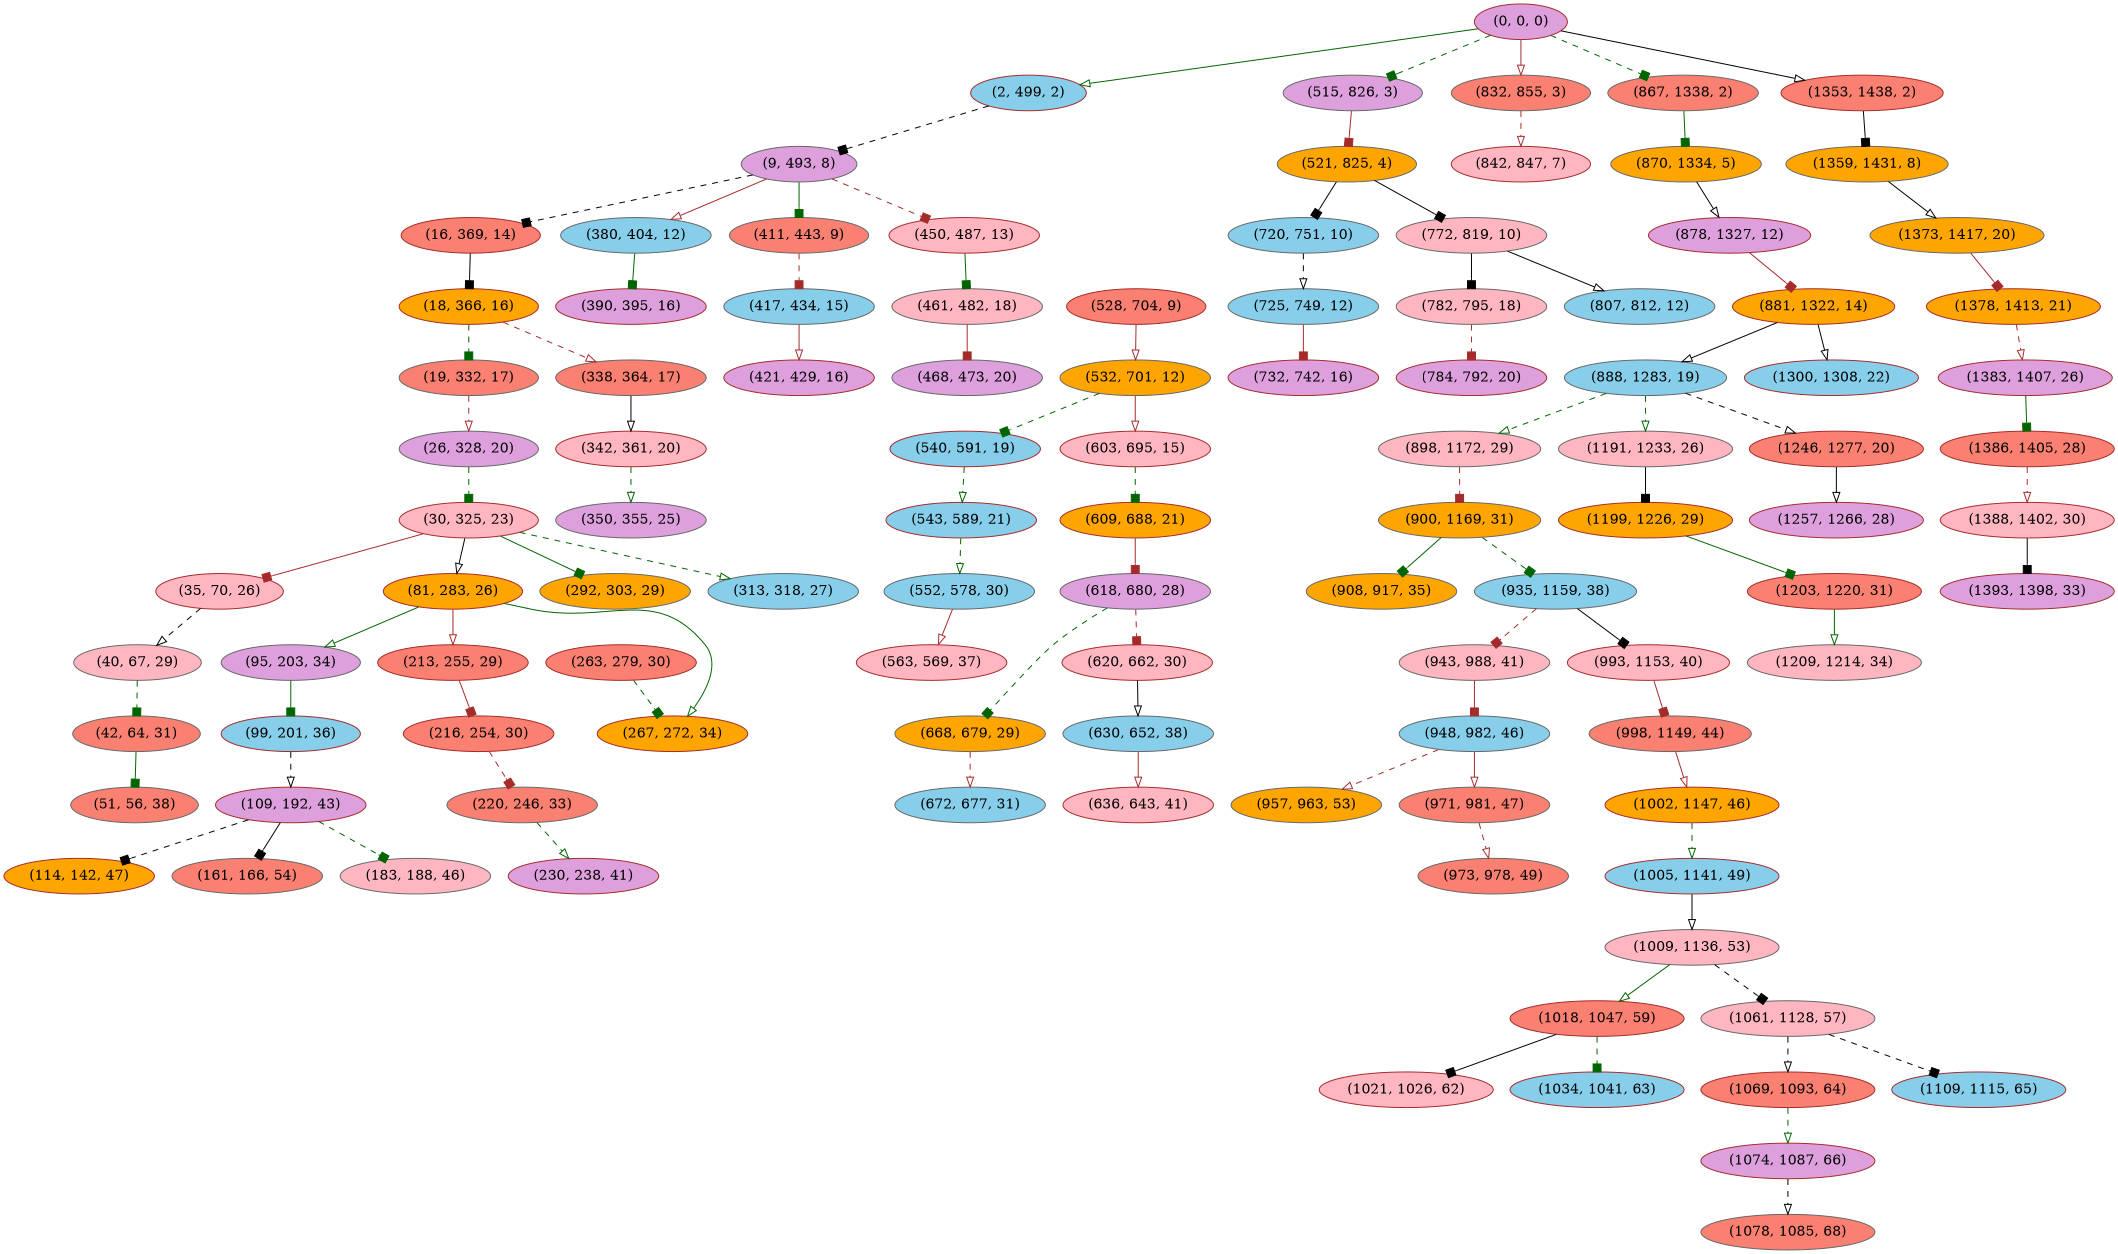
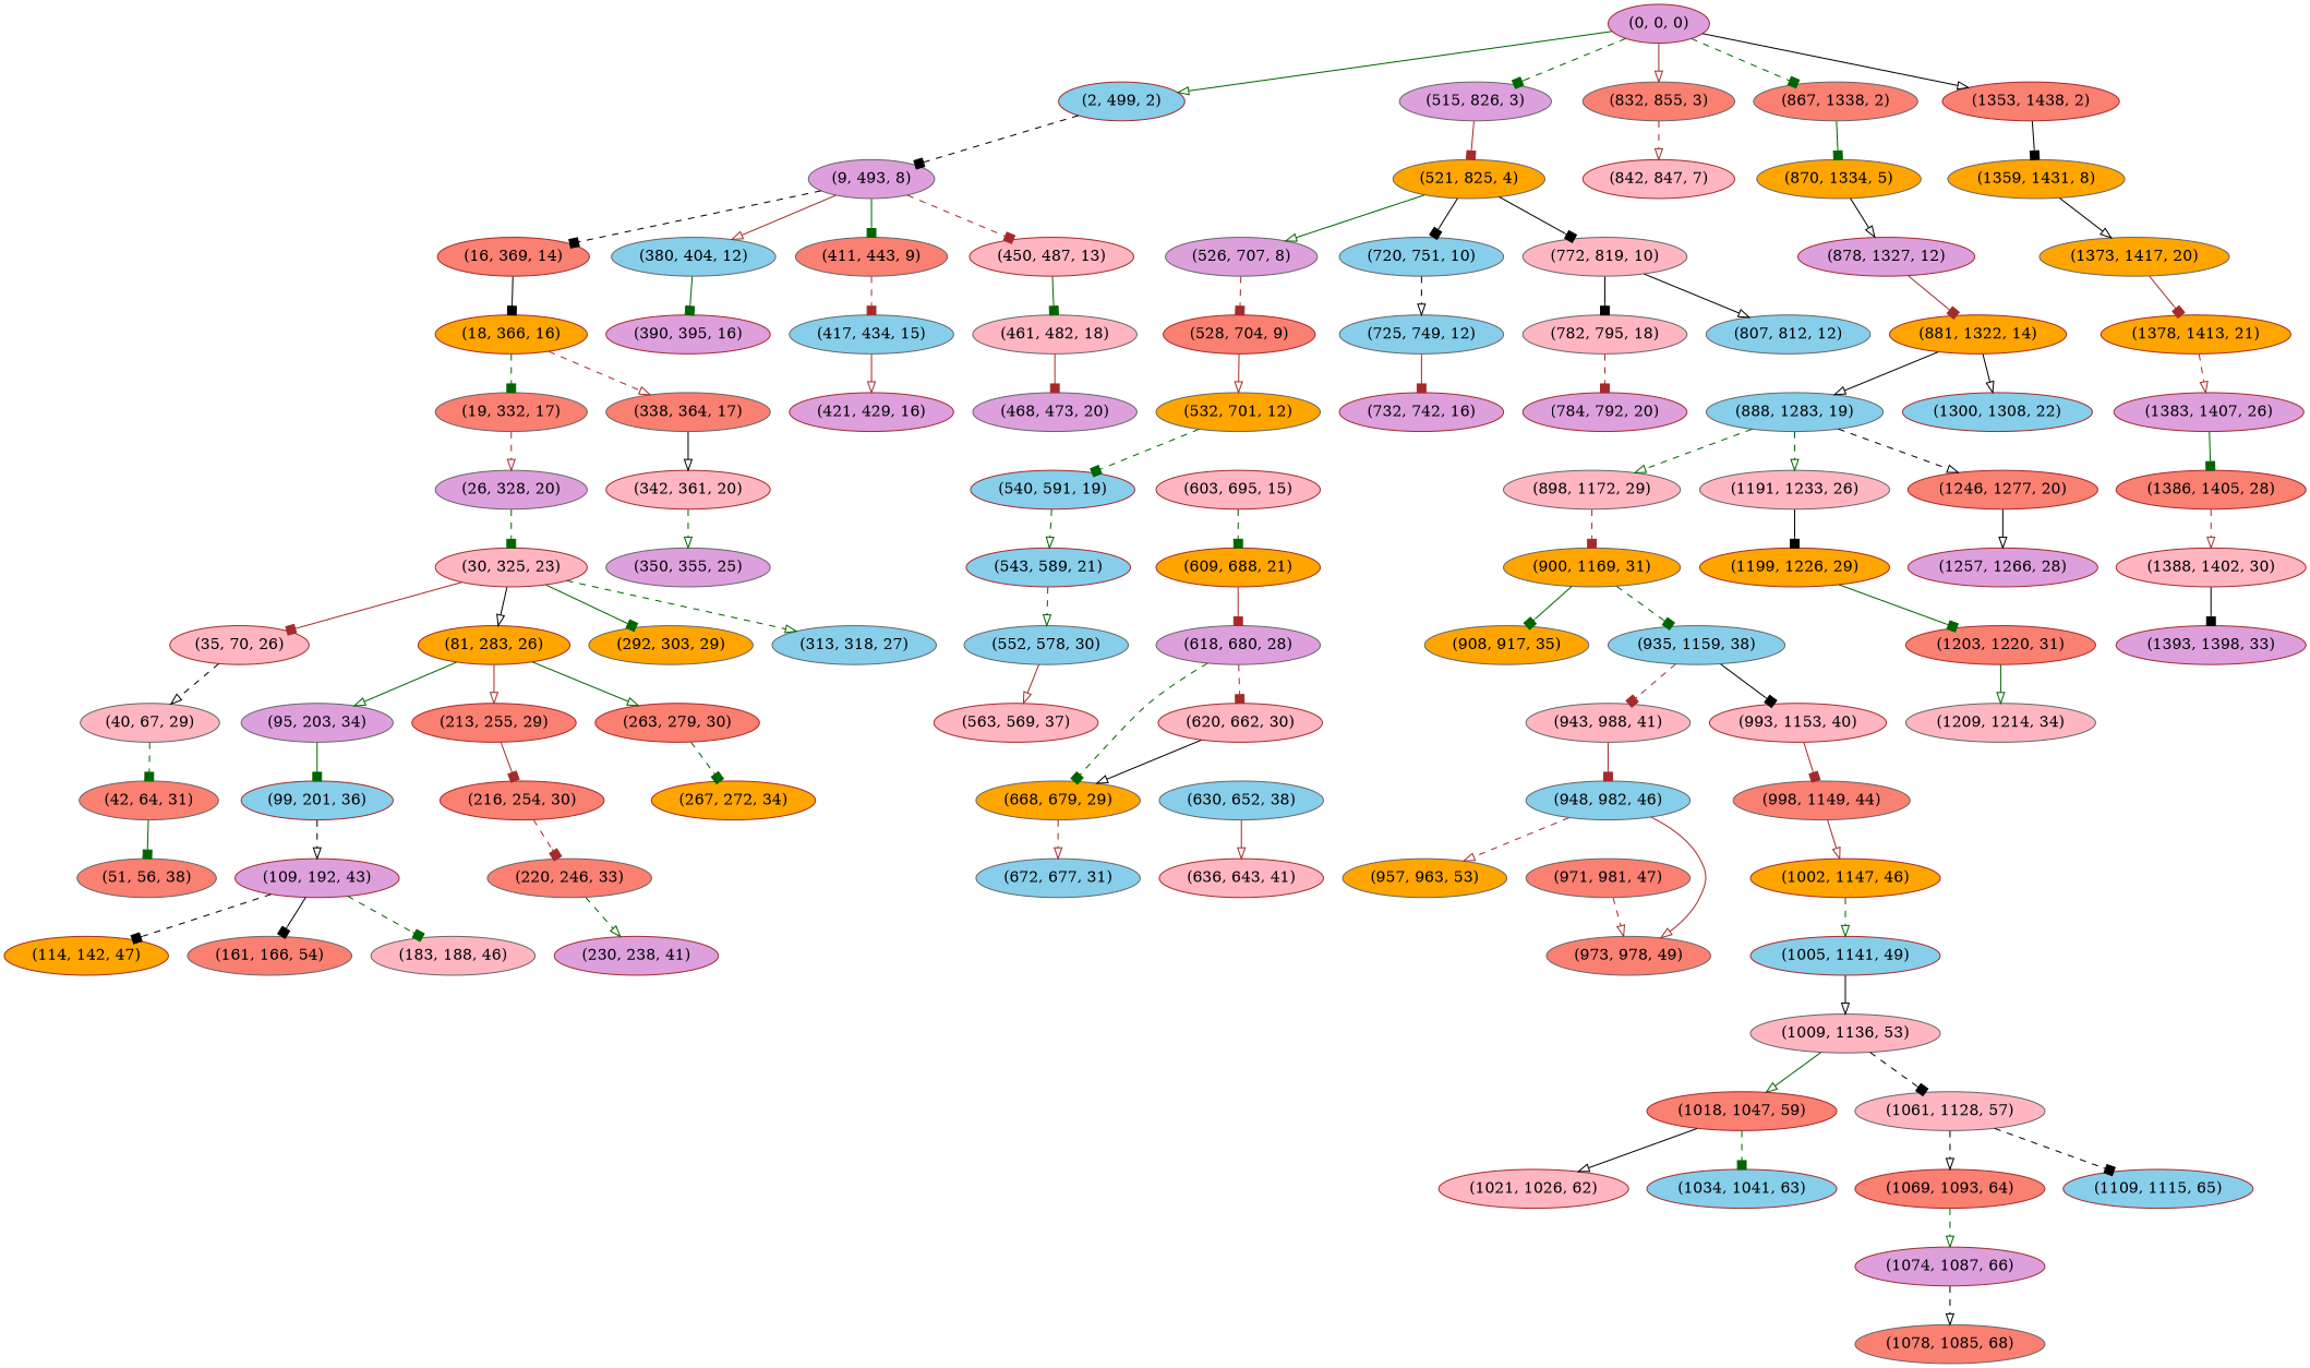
  digraph {
    node [color=gray40 fillcolor=salmon style=filled]
    edge [arrowhead=box color=darkgreen style=solid]
    "(0, 0, 0)" [color=brown fillcolor=plum]
    "(2, 499, 2)" [color=brown fillcolor=skyblue]
    "(515, 826, 3)" [fillcolor=plum]
    "(832, 855, 3)"
    "(867, 1338, 2)"
    "(1353, 1438, 2)" [color=brown]
    "(9, 493, 8)" [fillcolor=plum]
    "(521, 825, 4)" [fillcolor=orange]
    "(842, 847, 7)" [color=brown fillcolor=lightpink]
    "(870, 1334, 5)" [fillcolor=orange]
    "(1359, 1431, 8)" [fillcolor=orange]
    "(16, 369, 14)" [color=brown]
    "(380, 404, 12)" [fillcolor=skyblue]
    "(411, 443, 9)"
    "(450, 487, 13)" [color=brown fillcolor=lightpink]
    "(18, 366, 16)" [color=brown fillcolor=orange]
    "(390, 395, 16)" [color=brown fillcolor=plum]
    "(417, 434, 15)" [fillcolor=skyblue]
    "(461, 482, 18)" [fillcolor=lightpink]
    "(19, 332, 17)"
    "(338, 364, 17)"
    "(26, 328, 20)" [fillcolor=plum]
    "(342, 361, 20)" [color=brown fillcolor=lightpink]
    "(30, 325, 23)" [color=brown fillcolor=lightpink]
    "(35, 70, 26)" [color=brown fillcolor=lightpink]
    "(81, 283, 26)" [color=brown fillcolor=orange]
    "(292, 303, 29)" [fillcolor=orange]
    "(313, 318, 27)" [fillcolor=skyblue]
    "(40, 67, 29)" [fillcolor=lightpink]
    "(95, 203, 34)" [fillcolor=plum]
    "(213, 255, 29)" [color=brown]
    "(263, 279, 30)" [color=brown]
    "(42, 64, 31)"
    "(51, 56, 38)"
    "(99, 201, 36)" [color=brown fillcolor=skyblue]
    "(216, 254, 30)" [color=brown]
    "(267, 272, 34)" [color=brown fillcolor=orange]
    "(109, 192, 43)" [color=brown fillcolor=plum]
    "(114, 142, 47)" [color=brown fillcolor=orange]
    "(161, 166, 54)"
    "(183, 188, 46)" [fillcolor=lightpink]
    "(220, 246, 33)"
    "(230, 238, 41)" [color=brown fillcolor=plum]
    "(350, 355, 25)" [fillcolor=plum]
    "(421, 429, 16)" [color=brown fillcolor=plum]
    "(468, 473, 20)" [fillcolor=plum]
+   "(526, 707, 8)" [fillcolor=plum]
    "(720, 751, 10)" [fillcolor=skyblue]
    "(772, 819, 10)" [fillcolor=lightpink]
    "(528, 704, 9)" [color=brown]
    "(725, 749, 12)" [fillcolor=skyblue]
    "(782, 795, 18)" [fillcolor=lightpink]
    "(807, 812, 12)" [fillcolor=skyblue]
    "(532, 701, 12)" [fillcolor=orange]
    "(540, 591, 19)" [color=brown fillcolor=skyblue]
    "(603, 695, 15)" [color=brown fillcolor=lightpink]
    "(543, 589, 21)" [color=brown fillcolor=skyblue]
    "(609, 688, 21)" [color=brown fillcolor=orange]
    "(552, 578, 30)" [fillcolor=skyblue]
    "(563, 569, 37)" [color=brown fillcolor=lightpink]
    "(618, 680, 28)" [fillcolor=plum]
    "(620, 662, 30)" [color=brown fillcolor=lightpink]
    "(668, 679, 29)" [fillcolor=orange]
    "(630, 652, 38)" [fillcolor=skyblue]
    "(672, 677, 31)" [fillcolor=skyblue]
    "(636, 643, 41)" [color=brown fillcolor=lightpink]
    "(732, 742, 16)" [color=brown fillcolor=plum]
    "(784, 792, 20)" [color=brown fillcolor=plum]
    "(878, 1327, 12)" [color=brown fillcolor=plum]
    "(881, 1322, 14)" [color=brown fillcolor=orange]
    "(888, 1283, 19)" [fillcolor=skyblue]
    "(1300, 1308, 22)" [color=brown fillcolor=skyblue]
    "(898, 1172, 29)" [fillcolor=lightpink]
    "(1191, 1233, 26)" [fillcolor=lightpink]
    "(1246, 1277, 20)" [color=brown]
    "(900, 1169, 31)" [fillcolor=orange]
    "(1199, 1226, 29)" [color=brown fillcolor=orange]
    "(1257, 1266, 28)" [color=brown fillcolor=plum]
    "(908, 917, 35)" [fillcolor=orange]
    "(935, 1159, 38)" [fillcolor=skyblue]
    "(943, 988, 41)" [fillcolor=lightpink]
    "(993, 1153, 40)" [color=brown fillcolor=lightpink]
    "(948, 982, 46)" [fillcolor=skyblue]
    "(998, 1149, 44)"
    "(957, 963, 53)" [fillcolor=orange]
    "(971, 981, 47)"
    "(973, 978, 49)"
    "(1002, 1147, 46)" [color=brown fillcolor=orange]
    "(1005, 1141, 49)" [color=brown fillcolor=skyblue]
    "(1009, 1136, 53)" [fillcolor=lightpink]
    "(1018, 1047, 59)" [color=brown]
    "(1061, 1128, 57)" [fillcolor=lightpink]
    "(1021, 1026, 62)" [color=brown fillcolor=lightpink]
    "(1034, 1041, 63)" [color=brown fillcolor=skyblue]
    "(1069, 1093, 64)" [color=brown]
    "(1109, 1115, 65)" [color=brown fillcolor=skyblue]
    "(1074, 1087, 66)" [color=brown fillcolor=plum]
    "(1078, 1085, 68)"
    "(1203, 1220, 31)" [color=brown]
    "(1209, 1214, 34)" [fillcolor=lightpink]
    "(1373, 1417, 20)" [fillcolor=orange]
    "(1378, 1413, 21)" [color=brown fillcolor=orange]
    "(1383, 1407, 26)" [color=brown fillcolor=plum]
    "(1386, 1405, 28)" [color=brown]
    "(1388, 1402, 30)" [color=brown fillcolor=lightpink]
    "(1393, 1398, 33)" [color=brown fillcolor=plum]
    "(0, 0, 0)" -> "(2, 499, 2)" [arrowhead=onormal]
    "(0, 0, 0)" -> "(515, 826, 3)" [style=dashed]
    "(0, 0, 0)" -> "(832, 855, 3)" [arrowhead=onormal color=brown]
    "(0, 0, 0)" -> "(867, 1338, 2)" [style=dashed]
    "(0, 0, 0)" -> "(1353, 1438, 2)" [arrowhead=onormal color=black]
    "(2, 499, 2)" -> "(9, 493, 8)" [color=black style=dashed]
    "(515, 826, 3)" -> "(521, 825, 4)" [color=brown]
    "(832, 855, 3)" -> "(842, 847, 7)" [arrowhead=onormal color=brown style=dashed]
    "(867, 1338, 2)" -> "(870, 1334, 5)"
    "(1353, 1438, 2)" -> "(1359, 1431, 8)" [color=black]
    "(9, 493, 8)" -> "(16, 369, 14)" [color=black style=dashed]
    "(9, 493, 8)" -> "(380, 404, 12)" [arrowhead=onormal color=brown]
    "(9, 493, 8)" -> "(411, 443, 9)"
    "(9, 493, 8)" -> "(450, 487, 13)" [color=brown style=dashed]
+   "(521, 825, 4)" -> "(526, 707, 8)" [arrowhead=onormal]
    "(521, 825, 4)" -> "(720, 751, 10)" [color=black]
    "(521, 825, 4)" -> "(772, 819, 10)" [color=black]
    "(870, 1334, 5)" -> "(878, 1327, 12)" [arrowhead=onormal color=black]
    "(1359, 1431, 8)" -> "(1373, 1417, 20)" [arrowhead=onormal color=black]
    "(16, 369, 14)" -> "(18, 366, 16)" [color=black]
    "(380, 404, 12)" -> "(390, 395, 16)"
    "(411, 443, 9)" -> "(417, 434, 15)" [color=brown style=dashed]
    "(450, 487, 13)" -> "(461, 482, 18)"
    "(18, 366, 16)" -> "(19, 332, 17)" [style=dashed]
    "(18, 366, 16)" -> "(338, 364, 17)" [arrowhead=onormal color=brown style=dashed]
    "(417, 434, 15)" -> "(421, 429, 16)" [arrowhead=onormal color=brown]
    "(461, 482, 18)" -> "(468, 473, 20)" [color=brown]
    "(19, 332, 17)" -> "(26, 328, 20)" [arrowhead=onormal color=brown style=dashed]
    "(338, 364, 17)" -> "(342, 361, 20)" [arrowhead=onormal color=black]
    "(26, 328, 20)" -> "(30, 325, 23)" [style=dashed]
    "(342, 361, 20)" -> "(350, 355, 25)" [arrowhead=onormal style=dashed]
    "(30, 325, 23)" -> "(35, 70, 26)" [color=brown]
    "(30, 325, 23)" -> "(81, 283, 26)" [arrowhead=onormal color=black]
    "(30, 325, 23)" -> "(292, 303, 29)"
    "(30, 325, 23)" -> "(313, 318, 27)" [arrowhead=onormal style=dashed]
    "(35, 70, 26)" -> "(40, 67, 29)" [arrowhead=onormal color=black style=dashed]
    "(81, 283, 26)" -> "(95, 203, 34)" [arrowhead=onormal]
    "(81, 283, 26)" -> "(213, 255, 29)" [arrowhead=onormal color=brown]
-   "(81, 283, 26)" -> "(267, 272, 34)" [arrowhead=onormal]
+   "(81, 283, 26)" -> "(263, 279, 30)" [arrowhead=onormal]
    "(40, 67, 29)" -> "(42, 64, 31)" [style=dashed]
    "(95, 203, 34)" -> "(99, 201, 36)"
    "(213, 255, 29)" -> "(216, 254, 30)" [color=brown]
    "(263, 279, 30)" -> "(267, 272, 34)" [style=dashed]
    "(42, 64, 31)" -> "(51, 56, 38)"
    "(99, 201, 36)" -> "(109, 192, 43)" [arrowhead=onormal color=black style=dashed]
    "(216, 254, 30)" -> "(220, 246, 33)" [color=brown style=dashed]
    "(109, 192, 43)" -> "(114, 142, 47)" [color=black style=dashed]
    "(109, 192, 43)" -> "(161, 166, 54)" [color=black]
    "(109, 192, 43)" -> "(183, 188, 46)" [style=dashed]
    "(220, 246, 33)" -> "(230, 238, 41)" [arrowhead=onormal style=dashed]
+   "(526, 707, 8)" -> "(528, 704, 9)" [color=brown style=dashed]
    "(720, 751, 10)" -> "(725, 749, 12)" [arrowhead=onormal color=black style=dashed]
    "(772, 819, 10)" -> "(782, 795, 18)" [color=black]
    "(772, 819, 10)" -> "(807, 812, 12)" [arrowhead=onormal color=black]
    "(528, 704, 9)" -> "(532, 701, 12)" [arrowhead=onormal color=brown]
    "(725, 749, 12)" -> "(732, 742, 16)" [color=brown]
    "(782, 795, 18)" -> "(784, 792, 20)" [color=brown style=dashed]
    "(532, 701, 12)" -> "(540, 591, 19)" [style=dashed]
-   "(532, 701, 12)" -> "(603, 695, 15)" [arrowhead=onormal color=brown]
    "(540, 591, 19)" -> "(543, 589, 21)" [arrowhead=onormal style=dashed]
    "(603, 695, 15)" -> "(609, 688, 21)" [style=dashed]
    "(543, 589, 21)" -> "(552, 578, 30)" [arrowhead=onormal style=dashed]
    "(609, 688, 21)" -> "(618, 680, 28)" [color=brown]
    "(552, 578, 30)" -> "(563, 569, 37)" [arrowhead=onormal color=brown]
    "(618, 680, 28)" -> "(620, 662, 30)" [color=brown style=dashed]
    "(618, 680, 28)" -> "(668, 679, 29)" [style=dashed]
-   "(620, 662, 30)" -> "(630, 652, 38)" [arrowhead=onormal color=black]
+   "(620, 662, 30)" -> "(668, 679, 29)" [arrowhead=onormal color=black]
    "(668, 679, 29)" -> "(672, 677, 31)" [arrowhead=onormal color=brown style=dashed]
    "(630, 652, 38)" -> "(636, 643, 41)" [arrowhead=onormal color=brown]
    "(878, 1327, 12)" -> "(881, 1322, 14)" [color=brown]
    "(881, 1322, 14)" -> "(888, 1283, 19)" [arrowhead=onormal color=black]
    "(881, 1322, 14)" -> "(1300, 1308, 22)" [arrowhead=onormal color=black]
    "(888, 1283, 19)" -> "(898, 1172, 29)" [arrowhead=onormal style=dashed]
    "(888, 1283, 19)" -> "(1191, 1233, 26)" [arrowhead=onormal style=dashed]
    "(888, 1283, 19)" -> "(1246, 1277, 20)" [arrowhead=onormal color=black style=dashed]
    "(898, 1172, 29)" -> "(900, 1169, 31)" [color=brown style=dashed]
    "(1191, 1233, 26)" -> "(1199, 1226, 29)" [color=black]
    "(1246, 1277, 20)" -> "(1257, 1266, 28)" [arrowhead=onormal color=black]
    "(900, 1169, 31)" -> "(908, 917, 35)"
    "(900, 1169, 31)" -> "(935, 1159, 38)" [style=dashed]
    "(1199, 1226, 29)" -> "(1203, 1220, 31)"
    "(935, 1159, 38)" -> "(943, 988, 41)" [color=brown style=dashed]
    "(935, 1159, 38)" -> "(993, 1153, 40)" [color=black]
    "(943, 988, 41)" -> "(948, 982, 46)" [color=brown]
    "(993, 1153, 40)" -> "(998, 1149, 44)" [color=brown]
    "(948, 982, 46)" -> "(957, 963, 53)" [arrowhead=onormal color=brown style=dashed]
-   "(948, 982, 46)" -> "(971, 981, 47)" [arrowhead=onormal color=brown]
+   "(948, 982, 46)" -> "(973, 978, 49)" [arrowhead=onormal color=brown]
    "(998, 1149, 44)" -> "(1002, 1147, 46)" [arrowhead=onormal color=brown]
    "(971, 981, 47)" -> "(973, 978, 49)" [arrowhead=onormal color=brown style=dashed]
    "(1002, 1147, 46)" -> "(1005, 1141, 49)" [arrowhead=onormal style=dashed]
    "(1005, 1141, 49)" -> "(1009, 1136, 53)" [arrowhead=onormal color=black]
    "(1009, 1136, 53)" -> "(1018, 1047, 59)" [arrowhead=onormal]
    "(1009, 1136, 53)" -> "(1061, 1128, 57)" [color=black style=dashed]
-   "(1018, 1047, 59)" -> "(1021, 1026, 62)" [color=black]
+   "(1018, 1047, 59)" -> "(1021, 1026, 62)" [arrowhead=onormal color=black]
    "(1018, 1047, 59)" -> "(1034, 1041, 63)" [style=dashed]
    "(1061, 1128, 57)" -> "(1069, 1093, 64)" [arrowhead=onormal color=black style=dashed]
    "(1061, 1128, 57)" -> "(1109, 1115, 65)" [color=black style=dashed]
    "(1069, 1093, 64)" -> "(1074, 1087, 66)" [arrowhead=onormal style=dashed]
    "(1074, 1087, 66)" -> "(1078, 1085, 68)" [arrowhead=onormal color=black style=dashed]
    "(1203, 1220, 31)" -> "(1209, 1214, 34)" [arrowhead=onormal]
    "(1373, 1417, 20)" -> "(1378, 1413, 21)" [color=brown]
    "(1378, 1413, 21)" -> "(1383, 1407, 26)" [arrowhead=onormal color=brown style=dashed]
    "(1383, 1407, 26)" -> "(1386, 1405, 28)"
    "(1386, 1405, 28)" -> "(1388, 1402, 30)" [arrowhead=onormal color=brown style=dashed]
    "(1388, 1402, 30)" -> "(1393, 1398, 33)" [color=black]
  }
